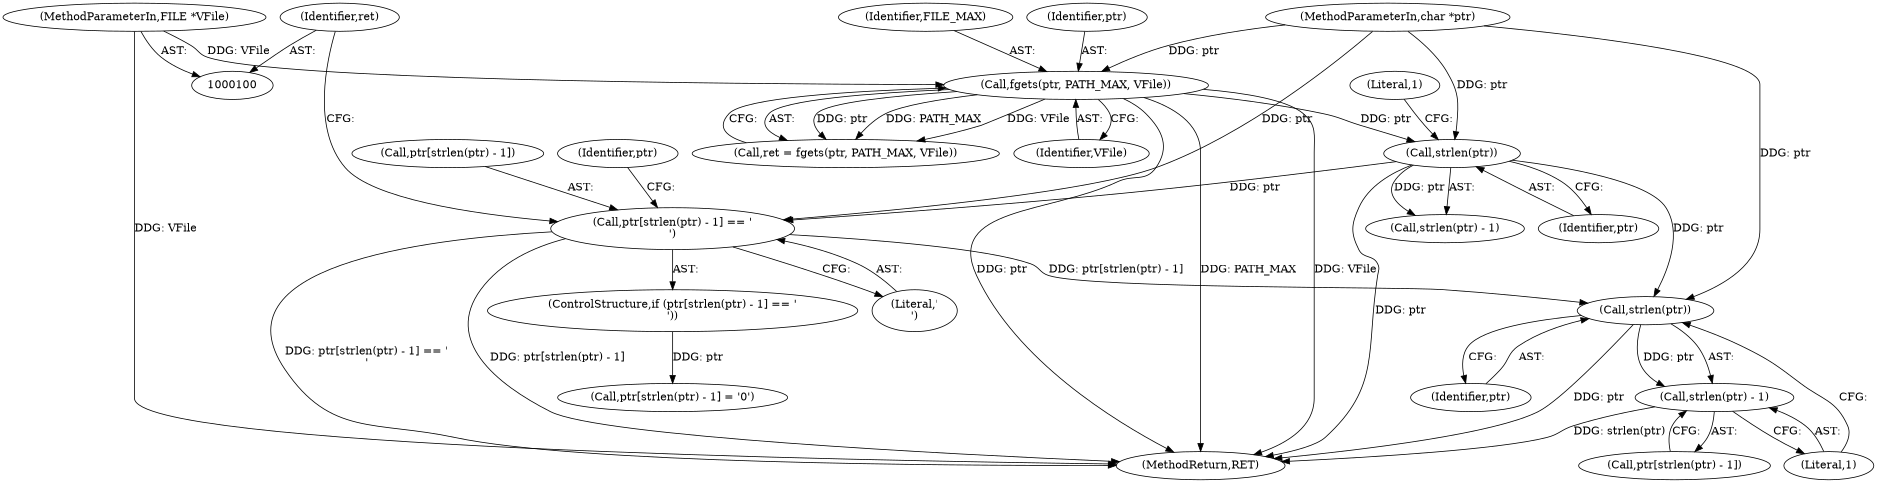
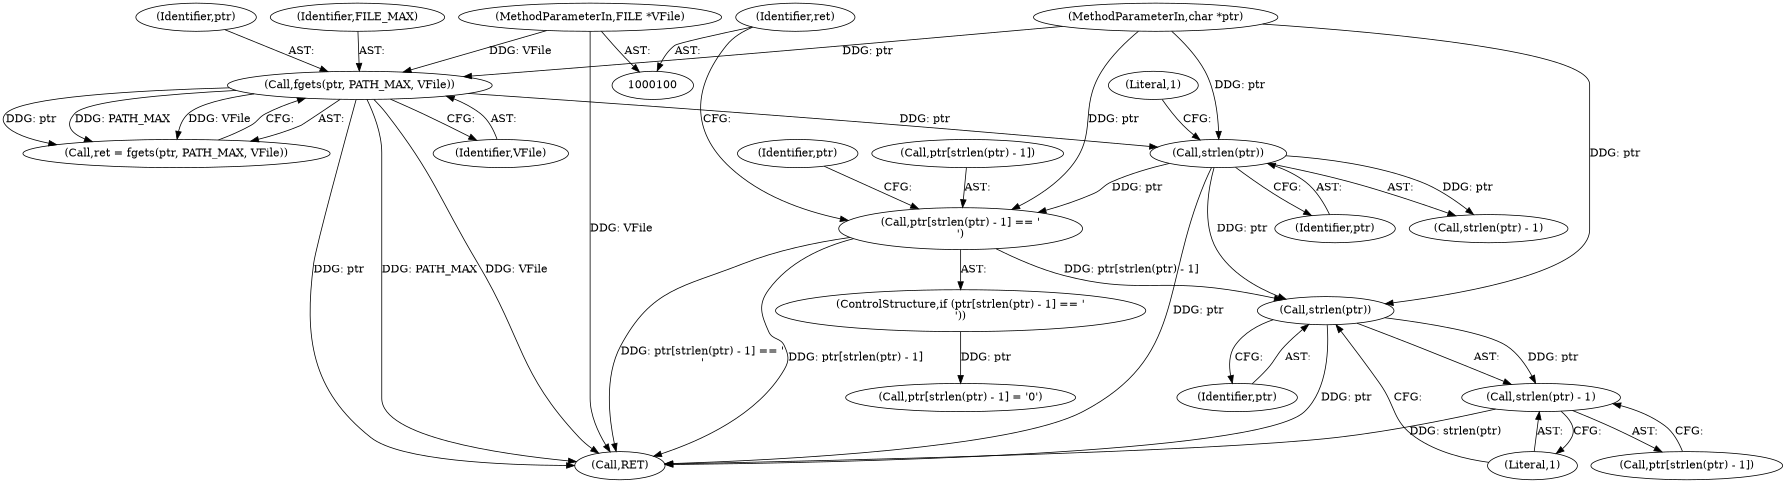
  digraph {
    n1 [label="(Call,ptr[strlen(ptr) - 1] == '\n')"]
    n2 [label="(Call,strlen(ptr))"]
-   n3 [label="(MethodReturn,RET)"]
+   n3 [label="(Call,RET)"]
    n4 [label="(ControlStructure,if (ptr[strlen(ptr) - 1] == '\n'))"]
-   n5 [label="(Literal,'\n')"]
    n6 [label="(Call,strlen(ptr) - 1)"]
    n7 [label="(Identifier,ptr)"]
    n8 [label="(Call,ptr[strlen(ptr) - 1] = '\0')"]
    n9 [label="(Call,strlen(ptr))"]
    n10 [label="(Call,strlen(ptr) - 1)"]
    n11 [label="(Identifier,ptr)"]
    n12 [label="(Call,fgets(ptr, PATH_MAX, VFile))"]
    n13 [label="(Identifier,VFile)"]
    n14 [label="(Call,ret = fgets(ptr, PATH_MAX, VFile))"]
    n15 [label="(MethodParameterIn,char *ptr)"]
    n16 [label="(MethodParameterIn,FILE *VFile)"]
    1000100
    n18 [label="(Literal,1)"]
    n19 [label="(Call,ptr[strlen(ptr) - 1])"]
    n20 [label="(Literal,1)"]
    n21 [label="(Call,ptr[strlen(ptr) - 1])"]
    n22 [label="(Identifier,ptr)"]
    n23 [label="(Identifier,ret)"]
    n24 [label="(Identifier,FILE_MAX)"]
    n25 [label="(Identifier,ptr)"]
    n1 -> n2 [label="DDG: ptr[strlen(ptr) - 1]"]
    n1 -> n3 [label="DDG: ptr[strlen(ptr) - 1] == '\n'"]
    n1 -> n3 [label="DDG: ptr[strlen(ptr) - 1]"]
    n1 -> n4 [label="AST: "]
-   n1 -> n5 [label="CFG: "]
    n2 -> n3 [label="DDG: ptr"]
    n2 -> n6 [label="AST: "]
    n2 -> n6 [label="DDG: ptr"]
    n2 -> n7 [label="CFG: "]
    n4 -> n8 [label="DDG: ptr"]
-   n5 -> n1 [label="AST: "]
    n6 -> n3 [label="DDG: strlen(ptr)"]
    n6 -> n18 [label="CFG: "]
    n6 -> n19 [label="AST: "]
    n7 -> n2 [label="AST: "]
    n9 -> n1 [label="DDG: ptr"]
    n9 -> n2 [label="DDG: ptr"]
    n9 -> n3 [label="DDG: ptr"]
    n9 -> n10 [label="AST: "]
    n9 -> n10 [label="DDG: ptr"]
    n9 -> n11 [label="CFG: "]
    n11 -> n9 [label="AST: "]
    n12 -> n3 [label="DDG: ptr"]
    n12 -> n3 [label="DDG: PATH_MAX"]
    n12 -> n3 [label="DDG: VFile"]
    n12 -> n9 [label="DDG: ptr"]
    n12 -> n13 [label="CFG: "]
    n12 -> n14 [label="AST: "]
    n12 -> n14 [label="DDG: ptr"]
    n12 -> n14 [label="DDG: PATH_MAX"]
    n12 -> n14 [label="DDG: VFile"]
    n13 -> n12 [label="AST: "]
    n14 -> n12 [label="CFG: "]
    n15 -> n1 [label="DDG: ptr"]
    n15 -> n2 [label="DDG: ptr"]
    n15 -> n9 [label="DDG: ptr"]
    n15 -> n12 [label="DDG: ptr"]
    n16 -> n3 [label="DDG: VFile"]
    n16 -> n12 [label="DDG: VFile"]
    n16 -> 1000100 [label="AST: "]
    n18 -> n2 [label="CFG: "]
    n18 -> n6 [label="AST: "]
    n19 -> n6 [label="CFG: "]
    n20 -> n9 [label="CFG: "]
    n21 -> n1 [label="AST: "]
    n22 -> n1 [label="CFG: "]
    n23 -> n1 [label="CFG: "]
    n23 -> 1000100 [label="AST: "]
    n24 -> n12 [label="AST: "]
    n25 -> n12 [label="AST: "]
  }
